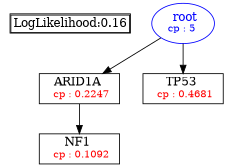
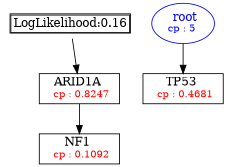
  digraph {
    fontsize=10
    node [shape=box]
    n1 [color=Blue label=<<font color='Blue'> root</font><br/><font color='Blue' POINT-SIZE='12'>cp : 5 </font>> shape=oval]
-   n2 [label=<ARID1A <br/> <font color='Red' POINT-SIZE='12'> cp : 0.2247 </font>>]
+   n2 [label=<ARID1A <br/> <font color='Red' POINT-SIZE='12'> cp : 0.8247 </font>>]
    n3 [label=<TP53 <br/> <font color='Red' POINT-SIZE='12'> cp : 0.4681 </font>>]
    n4 [label=<NF1 <br/> <font color='Red' POINT-SIZE='12'> cp : 0.1092 </font>>]
    n5 [label=<<TABLE BORDER="1" CELLBORDER="1" CELLSPACING="0" >     <TR><TD ALIGN="LEFT">LogLikelihood:0.16</TD></TR>     </TABLE>> shape=plaintext]
-   n1 -> n2
+   n5 -> n2
    n1 -> n3
    n2 -> n4
  }
